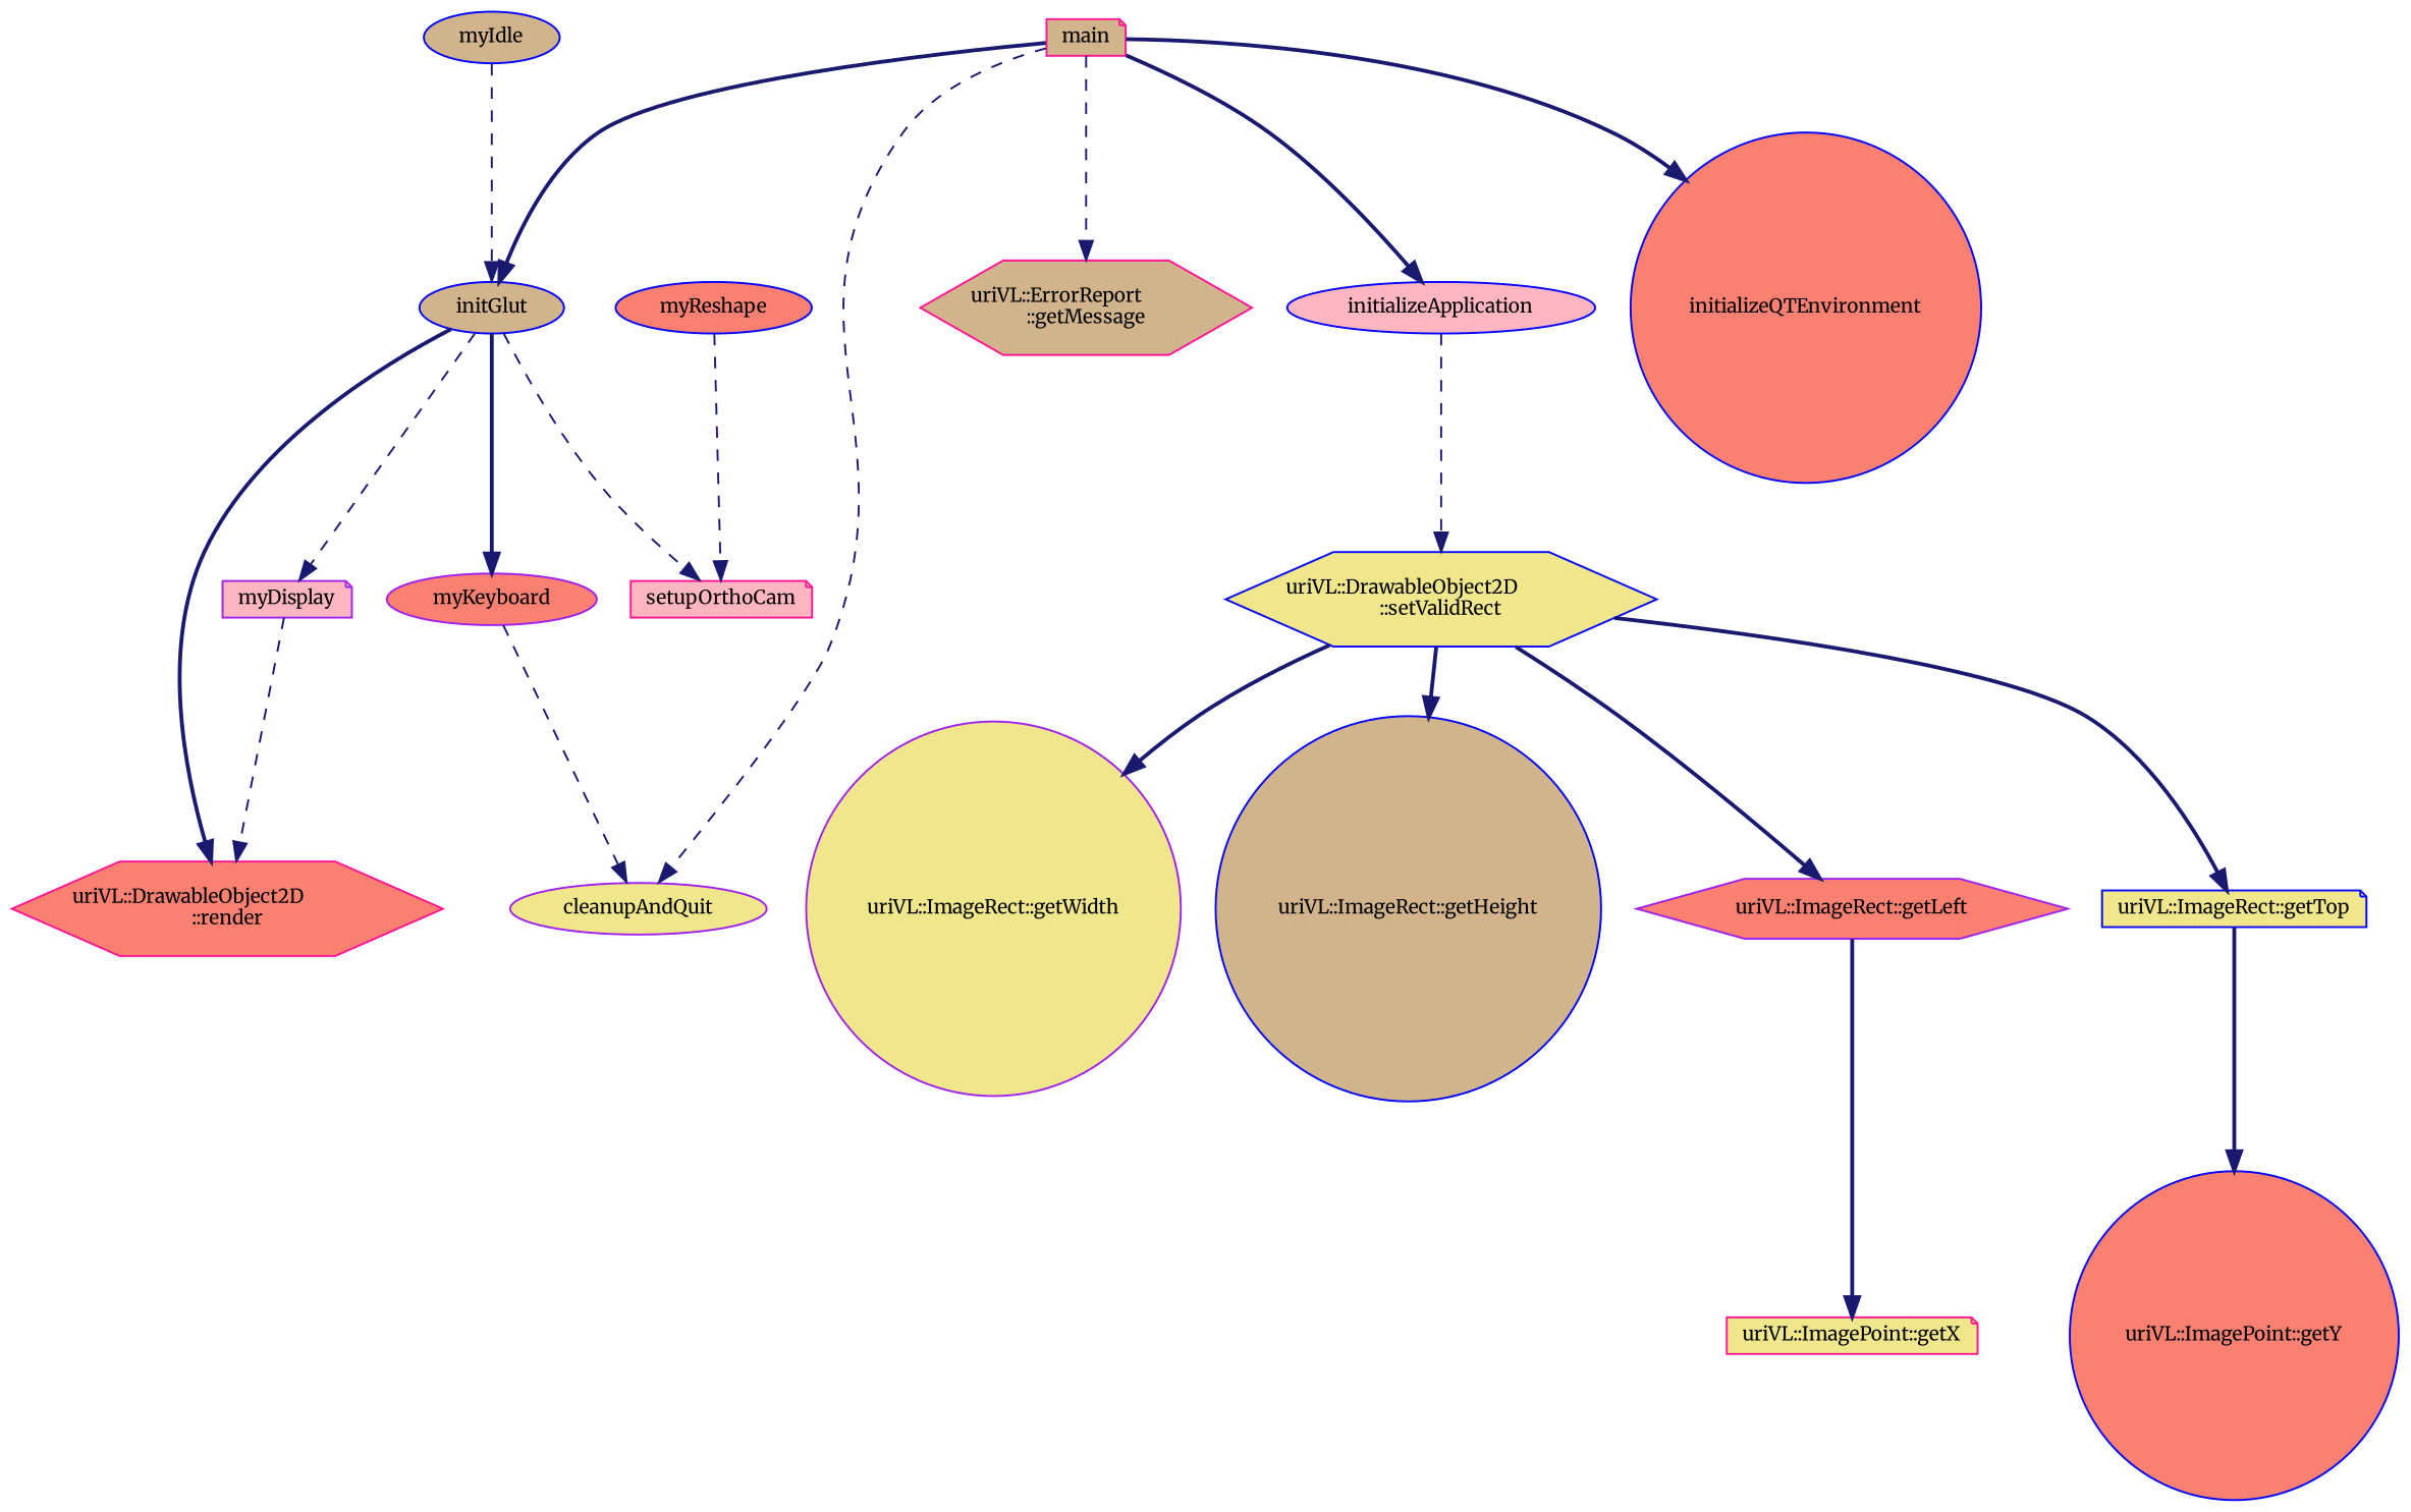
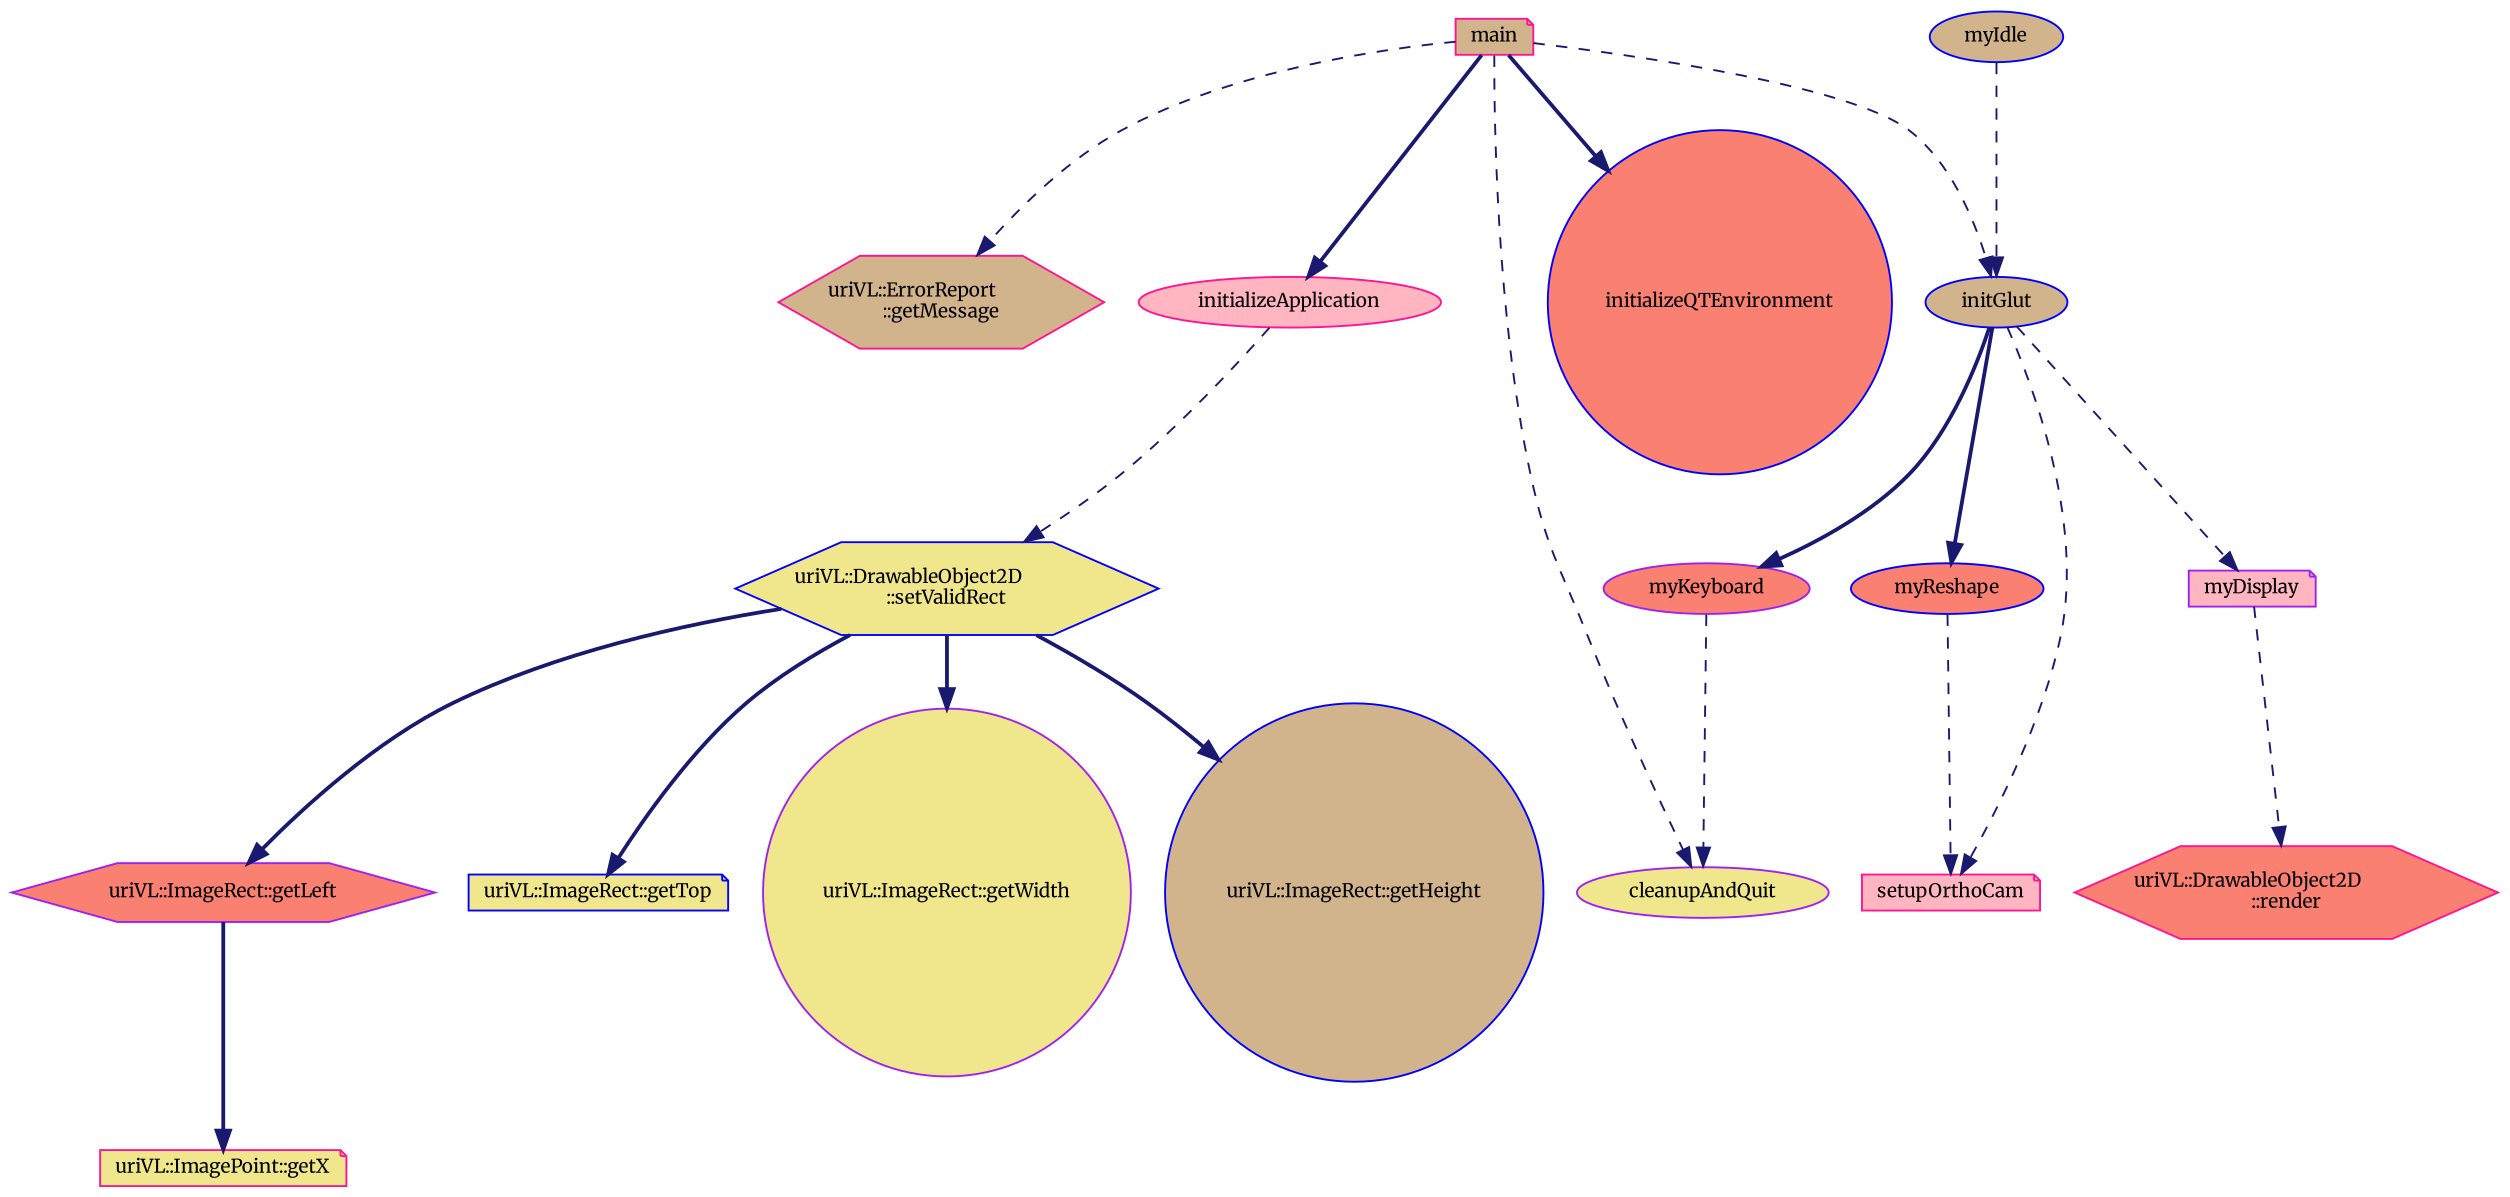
  digraph {
    fontname=Merriweather
    rankdir=TB
    node [color=blue fillcolor=salmon fontname=Merriweather fontsize=10 shape=ellipse style=filled]
    edge [color=midnightblue fontname=Merriweather fontsize=10 labelfontname=Helvetica labelfontsize=10 style=dashed]
    n1 [color=deeppink fillcolor=tan fontcolor=black height=0.2 label=main shape=note width=0.4]
    n2 [color=purple fillcolor=khaki height=0.2 label=cleanupAndQuit width=0.4]
    n3 [color=deeppink fillcolor=tan height=0.2 label="uriVL::ErrorReport\l::getMessage" shape=hexagon width=0.4]
    n4 [fillcolor=tan height=0.2 label=initGlut width=0.4]
-   n5 [fillcolor=lightpink height=0.2 label=initializeApplication width=0.4]
+   n5 [color=deeppink fillcolor=lightpink height=0.2 label=initializeApplication width=0.4]
    n6 [height=0.2 label=initializeQTEnvironment shape=circle width=0.4]
    n7 [color=purple fillcolor=lightpink height=0.2 label=myDisplay shape=note width=0.4]
    n8 [color=purple height=0.2 label=myKeyboard width=0.4]
    n9 [height=0.2 label=myReshape width=0.4]
    n10 [color=deeppink fillcolor=lightpink height=0.2 label=setupOrthoCam shape=note width=0.4]
    n11 [fillcolor=khaki height=0.2 label="uriVL::DrawableObject2D\l::setValidRect" shape=hexagon width=0.4]
    n12 [color=deeppink height=0.2 label="uriVL::DrawableObject2D\l::render" shape=hexagon width=0.4]
    n13 [fillcolor=tan height=0.2 label=myIdle width=0.4]
    n14 [color=purple height=0.2 label="uriVL::ImageRect::getLeft" shape=hexagon width=0.4]
    n15 [fillcolor=khaki height=0.2 label="uriVL::ImageRect::getTop" shape=note width=0.4]
    n16 [color=purple fillcolor=khaki height=0.2 label="uriVL::ImageRect::getWidth" shape=circle width=0.4]
    n17 [fillcolor=tan height=0.2 label="uriVL::ImageRect::getHeight" shape=circle width=0.4]
    n18 [color=deeppink fillcolor=khaki height=0.2 label="uriVL::ImagePoint::getX" shape=note width=0.4]
-   n19 [height=0.2 label="uriVL::ImagePoint::getY" shape=circle width=0.4]
    n1 -> n2
    n1 -> n3
-   n1 -> n4 [style=bold]
+   n1 -> n4
    n1 -> n5 [style=bold]
    n1 -> n6 [style=bold]
    n4 -> n7
    n4 -> n8 [style=bold]
-   n4 -> n12 [style=bold]
+   n4 -> n9 [style=bold]
    n4 -> n10
    n5 -> n11
    n7 -> n12
    n8 -> n2
    n9 -> n10
    n11 -> n14 [style=bold]
    n11 -> n15 [style=bold]
    n11 -> n16 [style=bold]
    n11 -> n17 [style=bold]
    n13 -> n4
    n14 -> n18 [style=bold]
-   n15 -> n19 [style=bold]
  }
